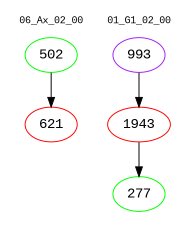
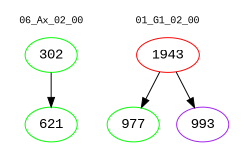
  digraph {
    fontname="Liberation Mono"
    node [color=green fontname="Liberation Mono"]
    edge [color=black fontname="Liberation Mono"]
-   n1 [label=502]
-   n2 [color=red label=621]
-   n3 [label=277]
+   n1 [label=302]
+   n2 [label=621]
+   n3 [label=977]
    n4 [color=red label=1943]
    n5 [color=purple label=993]
    subgraph cluster_1 {
      color=white
      fontsize=10
      label="06_Ax_02_00"
      n1
      n2
    }
    subgraph cluster_2 {
      color=white
      fontsize=10
      label="01_G1_02_00"
      n3
      n4
      n5
    }
    n1 -> n2
    n4 -> n3
-   n5 -> n4
+   n4 -> n5
  }
